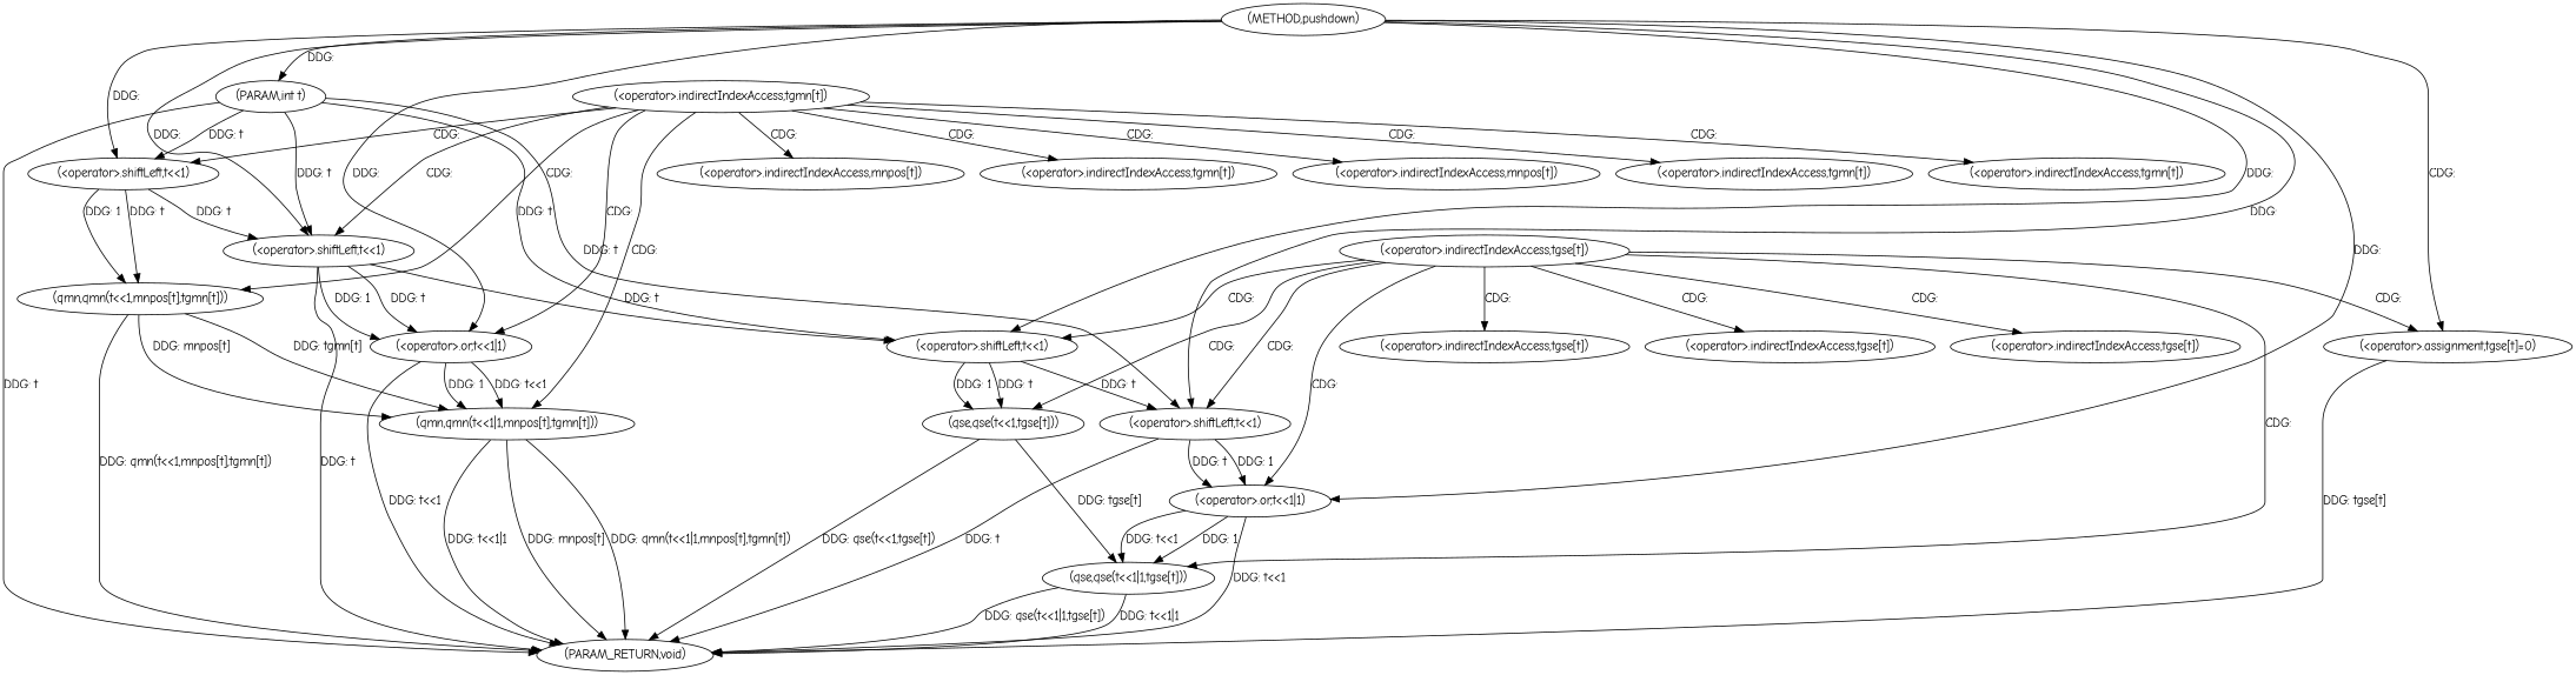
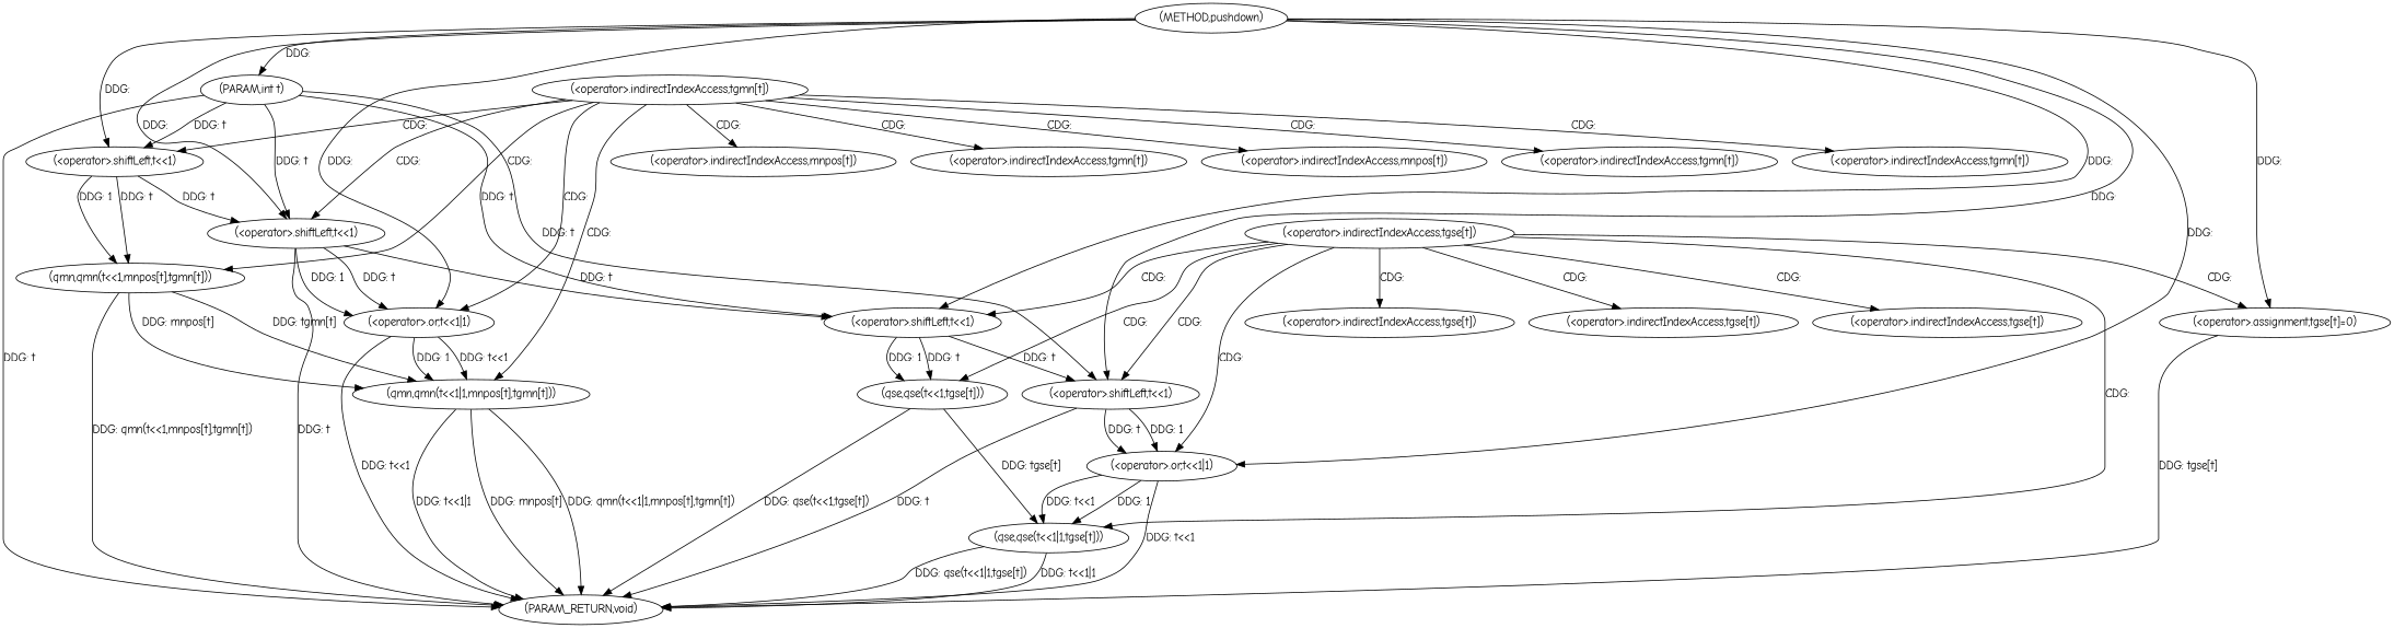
  digraph {
    fontname="Comic Neue"
    node [fontname="Comic Neue"]
    edge [fontname="Comic Neue"]
    n1 [label="(METHOD,pushdown)"]
    n2 [label="(PARAM,int t)"]
    n3 [label="(<operator>.assignment,tgse[t]=0)"]
    n4 [label="(<operator>.shiftLeft,t<<1)"]
    n5 [label="(<operator>.shiftLeft,t<<1)"]
    n6 [label="(<operator>.or,t<<1|1)"]
    n7 [label="(<operator>.or,t<<1|1)"]
    n8 [label="(<operator>.shiftLeft,t<<1)"]
    n9 [label="(<operator>.shiftLeft,t<<1)"]
    n10 [label="(PARAM_RETURN,void)"]
    n11 [label="(qmn,qmn(t<<1,mnpos[t],tgmn[t]))"]
    n12 [label="(qse,qse(t<<1,tgse[t]))"]
    n13 [label="(qmn,qmn(t<<1|1,mnpos[t],tgmn[t]))"]
    n14 [label="(qse,qse(t<<1|1,tgse[t]))"]
    n15 [label="(<operator>.indirectIndexAccess,tgmn[t])"]
    n16 [label="(<operator>.indirectIndexAccess,mnpos[t])"]
    n17 [label="(<operator>.indirectIndexAccess,tgmn[t])"]
    n18 [label="(<operator>.indirectIndexAccess,mnpos[t])"]
    n19 [label="(<operator>.indirectIndexAccess,tgmn[t])"]
    n20 [label="(<operator>.indirectIndexAccess,tgmn[t])"]
    n21 [label="(<operator>.indirectIndexAccess,tgse[t])"]
    n22 [label="(<operator>.indirectIndexAccess,tgse[t])"]
    n23 [label="(<operator>.indirectIndexAccess,tgse[t])"]
    n24 [label="(<operator>.indirectIndexAccess,tgse[t])"]
    n1 -> n2 [label="DDG: "]
-   n1 -> n3 [label="CDG: "]
+   n1 -> n3 [label="DDG: "]
    n1 -> n4 [label="DDG: "]
    n1 -> n5 [label="DDG: "]
    n1 -> n6 [label="DDG: "]
    n1 -> n7 [label="DDG: "]
    n1 -> n8 [label="DDG: "]
    n1 -> n9 [label="DDG: "]
    n2 -> n4 [label="DDG: t"]
    n2 -> n5 [label="DDG: t"]
    n2 -> n8 [label="DDG: t"]
    n2 -> n9 [label="DDG: t"]
    n2 -> n10 [label="DDG: t"]
    n3 -> n10 [label="DDG: tgse[t]"]
    n4 -> n8 [label="DDG: t"]
    n4 -> n11 [label="DDG: 1"]
    n4 -> n11 [label="DDG: t"]
    n5 -> n9 [label="DDG: t"]
    n5 -> n12 [label="DDG: t"]
    n5 -> n12 [label="DDG: 1"]
    n6 -> n10 [label="DDG: t<<1"]
    n6 -> n13 [label="DDG: t<<1"]
    n6 -> n13 [label="DDG: 1"]
    n7 -> n10 [label="DDG: t<<1"]
    n7 -> n14 [label="DDG: 1"]
    n7 -> n14 [label="DDG: t<<1"]
    n8 -> n5 [label="DDG: t"]
    n8 -> n6 [label="DDG: 1"]
    n8 -> n6 [label="DDG: t"]
    n8 -> n10 [label="DDG: t"]
    n9 -> n7 [label="DDG: 1"]
    n9 -> n7 [label="DDG: t"]
    n9 -> n10 [label="DDG: t"]
    n11 -> n10 [label="DDG: qmn(t<<1,mnpos[t],tgmn[t])"]
    n11 -> n13 [label="DDG: mnpos[t]"]
    n11 -> n13 [label="DDG: tgmn[t]"]
    n12 -> n10 [label="DDG: qse(t<<1,tgse[t])"]
    n12 -> n14 [label="DDG: tgse[t]"]
    n13 -> n10 [label="DDG: t<<1|1"]
    n13 -> n10 [label="DDG: mnpos[t]"]
    n13 -> n10 [label="DDG: qmn(t<<1|1,mnpos[t],tgmn[t])"]
    n14 -> n10 [label="DDG: t<<1|1"]
    n14 -> n10 [label="DDG: qse(t<<1|1,tgse[t])"]
    n15 -> n4 [label="CDG: "]
    n15 -> n6 [label="CDG: "]
    n15 -> n8 [label="CDG: "]
    n15 -> n11 [label="CDG: "]
    n15 -> n13 [label="CDG: "]
    n15 -> n16 [label="CDG: "]
    n15 -> n17 [label="CDG: "]
    n15 -> n18 [label="CDG: "]
    n15 -> n19 [label="CDG: "]
    n15 -> n20 [label="CDG: "]
    n21 -> n3 [label="CDG: "]
    n21 -> n5 [label="CDG: "]
    n21 -> n7 [label="CDG: "]
    n21 -> n9 [label="CDG: "]
    n21 -> n12 [label="CDG: "]
    n21 -> n14 [label="CDG: "]
    n21 -> n22 [label="CDG: "]
    n21 -> n23 [label="CDG: "]
    n21 -> n24 [label="CDG: "]
  }
